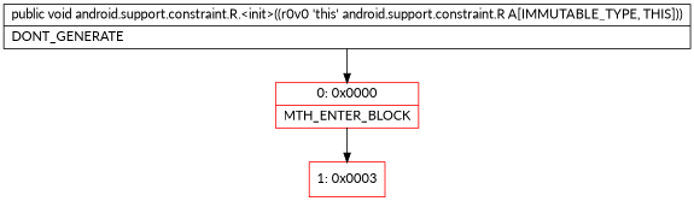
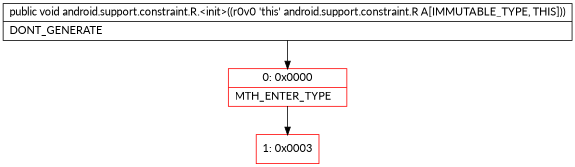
  digraph {
    fontname=Lato
    node [color=red shape=record fontname=Lato]
    edge [fontname=Lato]
-   n1 [label="{0\:\ 0x0000|MTH_ENTER_BLOCK\l}"]
+   n1 [label="{0\:\ 0x0000|MTH_ENTER_TYPE\l}"]
    n2 [label="{1\:\ 0x0003}"]
    n3 [label="{public void android.support.constraint.R.\<init\>((r0v0 'this' android.support.constraint.R A[IMMUTABLE_TYPE, THIS]))  | DONT_GENERATE\l}" color=""]
    subgraph cluster_1 {
      label="R(0)"
    }
    n1 -> n2
    n3 -> n1
  }
